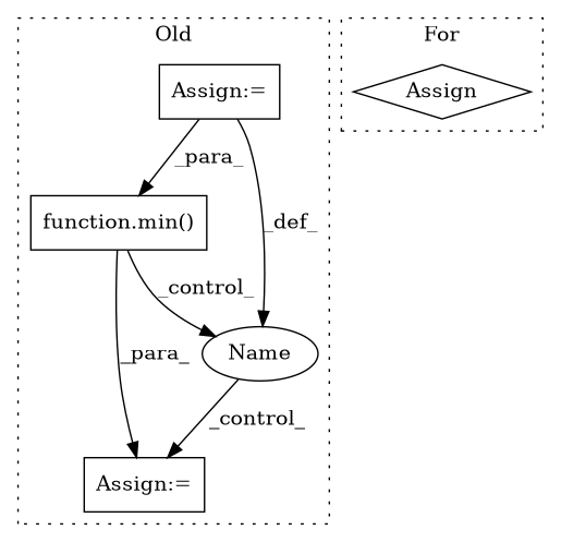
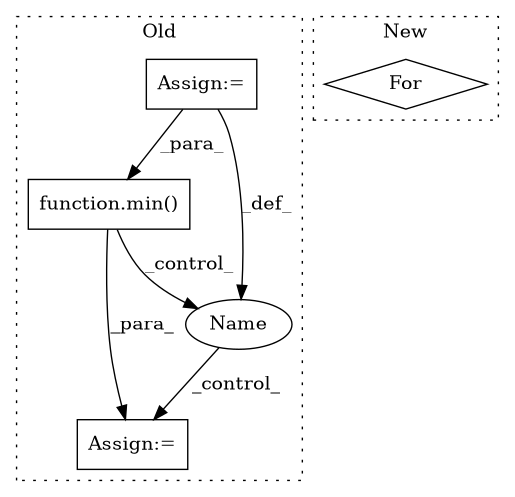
  digraph {
    node [a=68 l=3 shape=box]
    n1 [a=75 l="4,1" label="function.min()" s="3531,3568"]
    n2 [label="Assign:=" s=3528]
    n3 [a=87 l=12 label=Name s=3129 shape=ellipse]
    n4 [label="Assign:=" s=3015]
-   n5 [a=107 l="4,10" label=Assign s="3488,3512" shape=diamond]
+   n5 [a=107 l="4,10" label=For s="3488,3512" shape=diamond]
    subgraph cluster_1 {
      label=Old
      style=dotted
      n1
      n2
      n3
      n4
    }
    subgraph cluster_2 {
-     label=For
+     label=New
      style=dotted
      n5
    }
    n1 -> n2 [label=_para_]
    n1 -> n3 [label=_control_]
    n3 -> n2 [label=_control_]
    n4 -> n1 [label=_para_]
    n4 -> n3 [label=_def_]
  }
